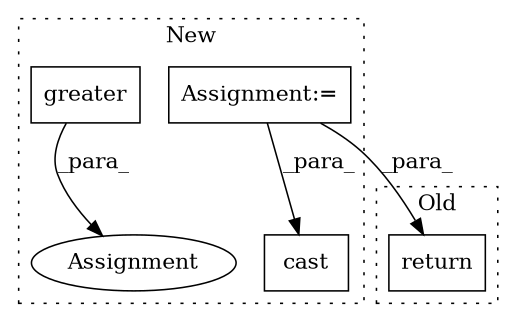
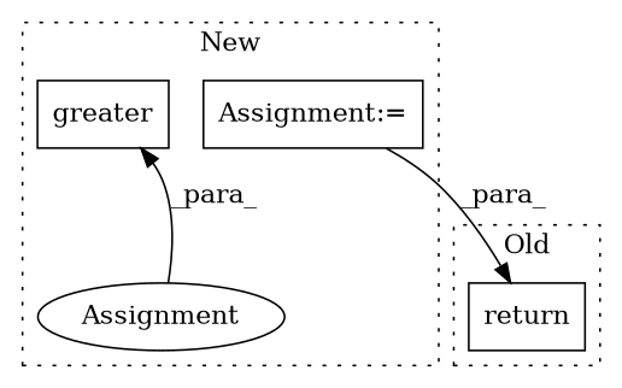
  digraph {
    node [a=32 shape=box]
    n1 [l="8,1" label=greater s="1278,1308"]
    n2 [a=7 l=1 label="Assignment:=" s=717]
    n3 [a=34 l=3 label=Assignment s=1305 shape=ellipse]
-   n4 [l="5,1" label=cast s="792,858"]
    n5 [a=41 l=7 label=return s=693]
    subgraph cluster_1 {
      label=New
      style=dotted
      n1
      n2
      n3
-     n4
    }
    subgraph cluster_2 {
      label=Old
      style=dotted
      n5
    }
-   n2 -> n4 [label=_para_]
    n2 -> n5 [label=_para_]
-   n1 -> n3 [label=_para_]
+   n3 -> n1 [label=_para_]
  }
